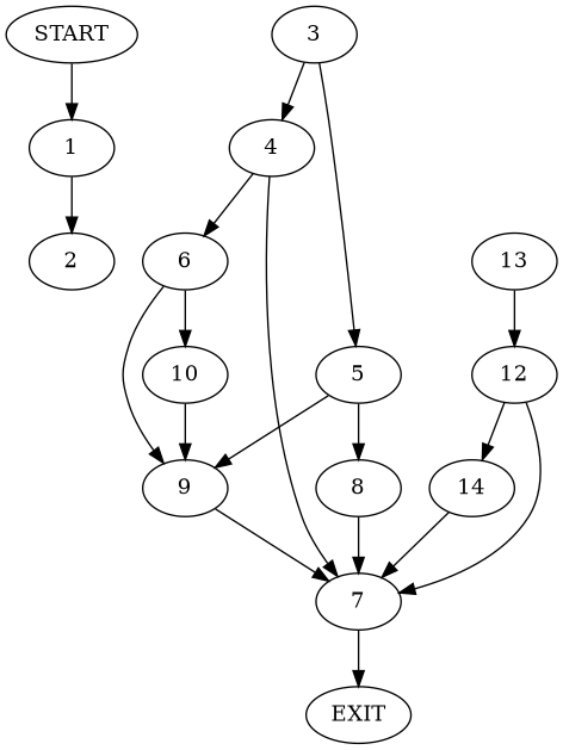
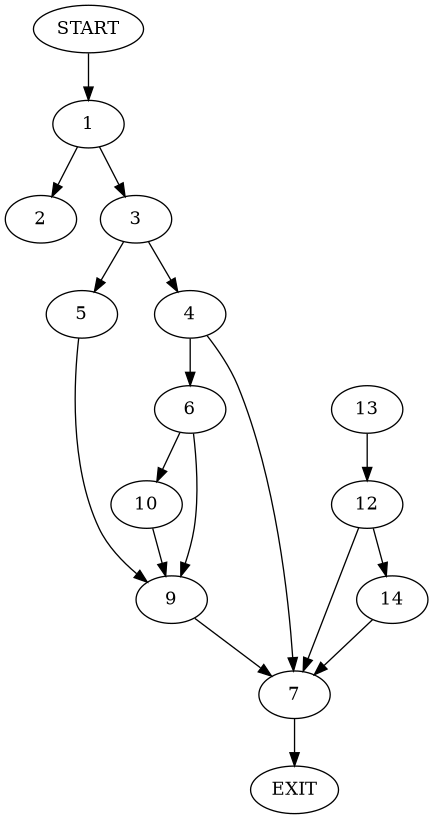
  digraph {
    n1 [label=START]
    1
    2
    3
    n5 [label=EXIT]
    4
    5
    6
    7
-   8
    9
    10
    12
    14
    13
    n1 -> 1
    1 -> 2
+   1 -> 3
    3 -> 4
    3 -> 5
    4 -> 6
    4 -> 7
-   5 -> 8
    5 -> 9
    6 -> 9
    6 -> 10
    7 -> n5
-   8 -> 7
    9 -> 7
    10 -> 9
    12 -> 7
    12 -> 14
    14 -> 7
    13 -> 12
  }
